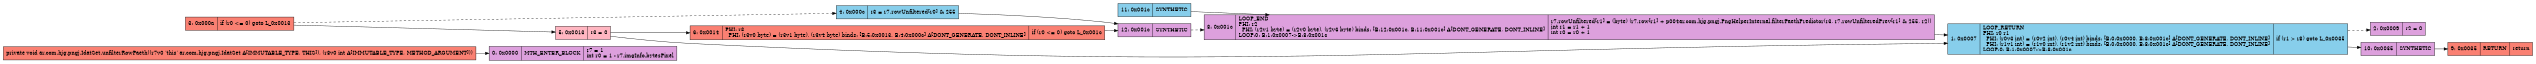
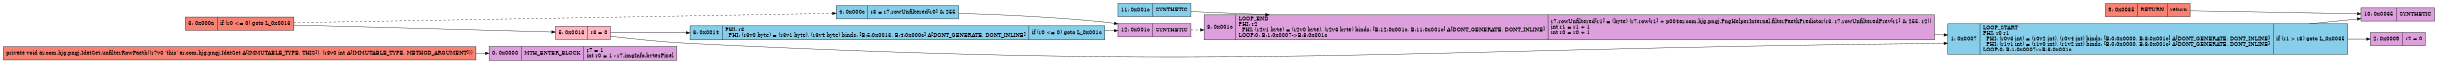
  digraph {
    rankdir=LR
    node [fillcolor=plum shape=record style=filled]
    n1 [label="{0\:\ 0x0000|MTH_ENTER_BLOCK\l|r7 = 1\lint r0 = 1 \- r7.imgInfo.bytesPixel\l}"]
-   n2 [fillcolor=skyblue label="{1\:\ 0x0007|LOOP_RETURN\lPHI: r0 r1 \l  PHI: (r0v3 int) = (r0v2 int), (r0v4 int) binds: [B:0:0x0000, B:8:0x001c] A[DONT_GENERATE, DONT_INLINE]\l  PHI: (r1v1 int) = (r1v0 int), (r1v2 int) binds: [B:0:0x0000, B:8:0x001c] A[DONT_GENERATE, DONT_INLINE]\lLOOP:0: B:1:0x0007\-\>B:8:0x001c\l|if (r1 \> r8) goto L_0x0035\l}"]
+   n2 [fillcolor=skyblue label="{1\:\ 0x0007|LOOP_START\lPHI: r0 r1 \l  PHI: (r0v3 int) = (r0v2 int), (r0v4 int) binds: [B:0:0x0000, B:8:0x001c] A[DONT_GENERATE, DONT_INLINE]\l  PHI: (r1v1 int) = (r1v0 int), (r1v2 int) binds: [B:0:0x0000, B:8:0x001c] A[DONT_GENERATE, DONT_INLINE]\lLOOP:0: B:1:0x0007\-\>B:8:0x001c\l|if (r1 \> r8) goto L_0x0035\l}"]
    n3 [label="{2\:\ 0x0009|r2 = 0\l}"]
    n4 [label="{10\:\ 0x0035|SYNTHETIC\l}"]
    n5 [fillcolor=salmon label="{9\:\ 0x0035|RETURN\l|return\l}"]
    n6 [fillcolor=salmon label="{3\:\ 0x000a|if (r0 \<= 0) goto L_0x0013\l}"]
    n7 [fillcolor=skyblue label="{4\:\ 0x000c|r3 = r7.rowUnfiltered[r0] & 255\l}"]
    n8 [fillcolor=lightpink label="{5\:\ 0x0013|r3 = 0\l}"]
    n9 [label="{12\:\ 0x001c|SYNTHETIC\l}"]
-   n10 [fillcolor=salmon label="{6\:\ 0x0014|PHI: r3 \l  PHI: (r3v0 byte) = (r3v1 byte), (r3v4 byte) binds: [B:5:0x0013, B:4:0x000c] A[DONT_GENERATE, DONT_INLINE]\l|if (r0 \<= 0) goto L_0x001c\l}"]
+   n10 [fillcolor=skyblue label="{6\:\ 0x0014|PHI: r3 \l  PHI: (r3v0 byte) = (r3v1 byte), (r3v4 byte) binds: [B:5:0x0013, B:4:0x000c] A[DONT_GENERATE, DONT_INLINE]\l|if (r0 \<= 0) goto L_0x001c\l}"]
    n11 [label="{8\:\ 0x001c|LOOP_END\lPHI: r2 \l  PHI: (r2v1 byte) = (r2v0 byte), (r2v6 byte) binds: [B:12:0x001c, B:11:0x001c] A[DONT_GENERATE, DONT_INLINE]\lLOOP:0: B:1:0x0007\-\>B:8:0x001c\l|r7.rowUnfiltered[r1] = (byte) (r7.row[r1] + p004ar.com.hjg.pngj.PngHelperInternal.filterPaethPredictor(r3, r7.rowUnfilteredPrev[r1] & 255, r2))\lint r1 = r1 + 1\lint r0 = r0 + 1\l}"]
    n12 [fillcolor=skyblue label="{11\:\ 0x001c|SYNTHETIC\l}"]
    n13 [fillcolor=salmon label="{private void ar.com.hjg.pngj.IdatSet.unfilterRowPaeth((r7v0 'this' ar.com.hjg.pngj.IdatSet A[IMMUTABLE_TYPE, THIS]), (r8v0 int A[IMMUTABLE_TYPE, METHOD_ARGUMENT])) }"]
-   n2 -> n3 [style=dashed]
+   n2 -> n3 [style=solid]
    n2 -> n4
-   n4 -> n5
+   n5 -> n4
    n6 -> n7 [style=dashed]
    n6 -> n8
    n7 -> n9
    n8 -> n2
    n8 -> n10
    n9 -> n11 [style=dashed]
    n10 -> n9
    n11 -> n2
    n12 -> n11
    n13 -> n1
  }
